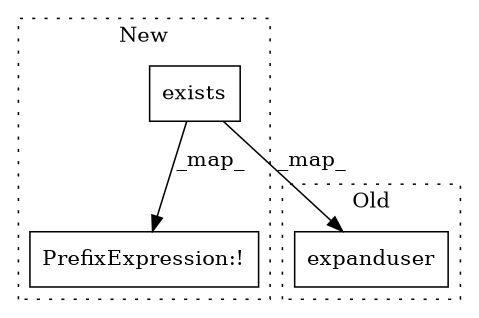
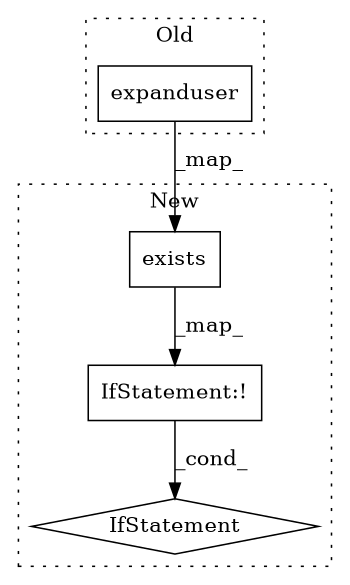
  digraph {
    node [a=32 shape=box]
    n1 [l="7,1" label=exists s="1826,1866"]
-   n2 [a=38 l=1 label="PrefixExpression:!" s=1817]
+   n2 [a=38 l=1 label="IfStatement:!" s=1817]
+   n3 [a=25 l="4,2" label=IfStatement s="1813,1867" shape=diamond]
    n4 [l="11,1" label=expanduser s="2017,2037"]
    subgraph cluster_1 {
      label=New
      style=dotted
      n1
      n2
+     n3
    }
    subgraph cluster_2 {
      label=Old
      style=dotted
      n4
    }
    n1 -> n2 [label=_map_]
-   n1 -> n4 [label=_map_]
+   n2 -> n3 [label=_cond_]
+   n4 -> n1 [label=_map_]
  }
